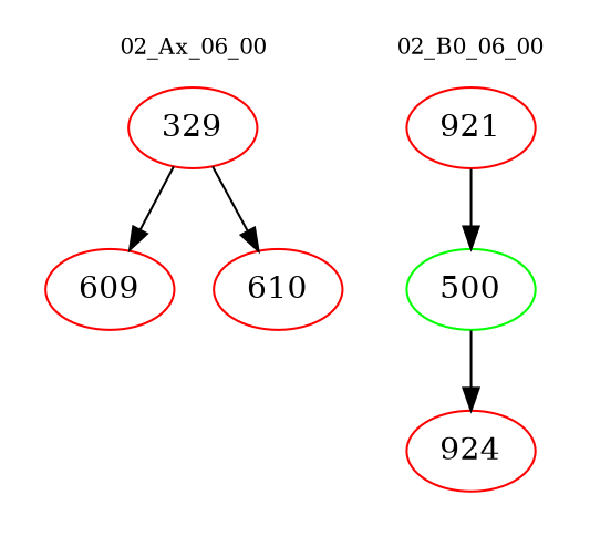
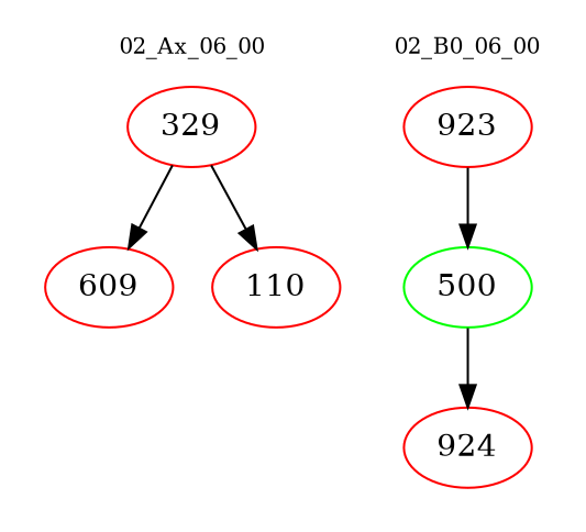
  digraph {
    node [color=red]
    edge [color=black]
    n1 [label=329]
    n2 [label=609]
-   n3 [label=610]
+   n3 [label=110]
    n4 [color=green label=500]
-   n5 [label=921]
+   n5 [label=923]
    n6 [label=924]
    subgraph cluster_1 {
      color=white
      fontsize=10
      label="02_Ax_06_00"
      n1
      n2
      n3
    }
    subgraph cluster_2 {
      color=white
      fontsize=10
      label="02_B0_06_00"
      n4
      n5
      n6
    }
    n1 -> n2
    n1 -> n3
    n4 -> n6
    n5 -> n4
  }
